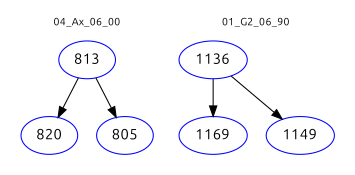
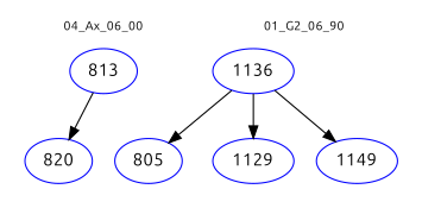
  digraph {
    fontname=Ubuntu
    node [color=blue fontname=Ubuntu]
    edge [color=black fontname=Ubuntu]
    n1 [label=813]
    n2 [label=805]
    n3 [label=820]
    n4 [label=1136]
-   n5 [label=1169]
+   n5 [label=1129]
    n6 [label=1149]
    subgraph cluster_1 {
      color=white
      fontsize=10
      label="04_Ax_06_00"
      n1
      n2
      n3
    }
    subgraph cluster_2 {
      color=white
      fontsize=10
      label="01_G2_06_90"
      n4
      n5
      n6
    }
-   n1 -> n2
+   n4 -> n2
    n1 -> n3
    n4 -> n5
    n4 -> n6
  }
